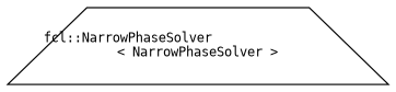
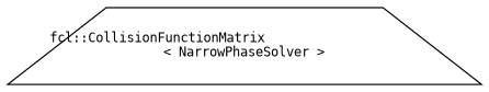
  digraph {
    rankdir=LR
    fontname="DejaVu Sans Mono"
-   n1 [color=black fillcolor=white fontname="DejaVu Sans Mono" fontsize=10 height=0.2 label="fcl::NarrowPhaseSolver\l\< NarrowPhaseSolver \>" shape=trapezium style=filled width=0.4]
+   n1 [color=black fillcolor=white fontname="DejaVu Sans Mono" fontsize=10 height=0.2 label="fcl::CollisionFunctionMatrix\l\< NarrowPhaseSolver \>" shape=trapezium style=filled width=0.4]
  }
